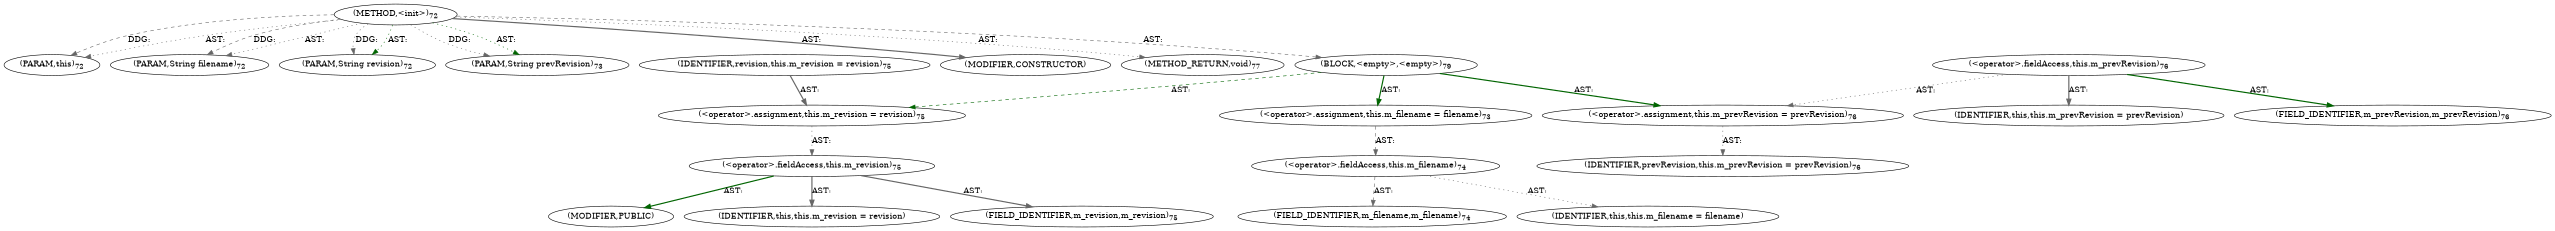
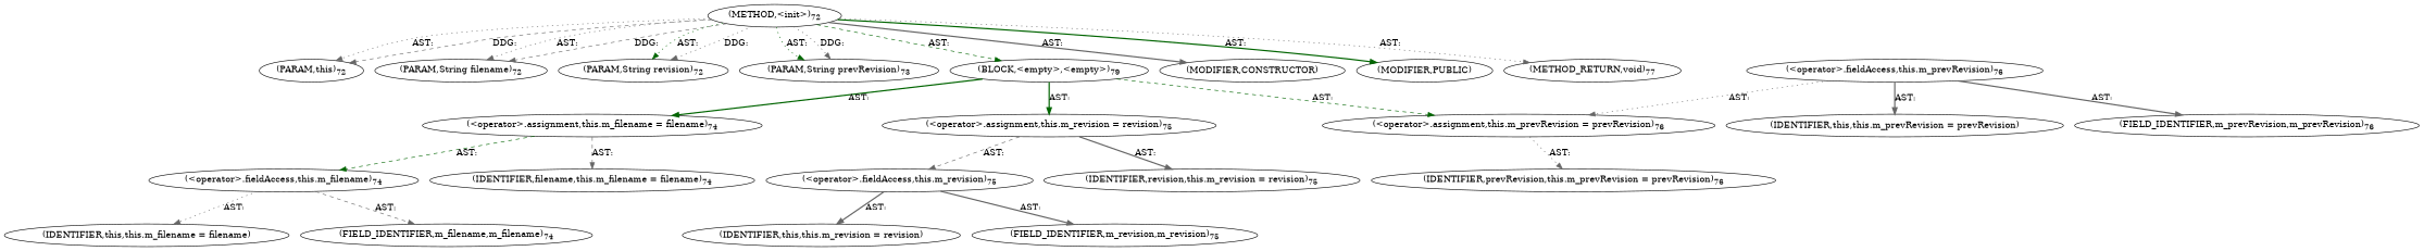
  digraph {
    edge [color=gray40 style=dotted]
    n1 [label=<(METHOD,&lt;init&gt;)<SUB>72</SUB>>]
    n2 [label=<(PARAM,this)<SUB>72</SUB>>]
    n3 [label=<(PARAM,String filename)<SUB>72</SUB>>]
    n4 [label=<(PARAM,String revision)<SUB>72</SUB>>]
    n5 [label=<(PARAM,String prevRevision)<SUB>73</SUB>>]
    n6 [label=<(BLOCK,&lt;empty&gt;,&lt;empty&gt;)<SUB>79</SUB>>]
    n7 [label=<(MODIFIER,CONSTRUCTOR)>]
    n8 [label=<(MODIFIER,PUBLIC)>]
    n9 [label=<(METHOD_RETURN,void)<SUB>77</SUB>>]
-   n10 [label=<(&lt;operator&gt;.assignment,this.m_filename = filename)<SUB>73</SUB>>]
+   n10 [label=<(&lt;operator&gt;.assignment,this.m_filename = filename)<SUB>74</SUB>>]
    n11 [label=<(&lt;operator&gt;.assignment,this.m_revision = revision)<SUB>75</SUB>>]
    n12 [label=<(&lt;operator&gt;.assignment,this.m_prevRevision = prevRevision)<SUB>76</SUB>>]
    n13 [label=<(&lt;operator&gt;.fieldAccess,this.m_filename)<SUB>74</SUB>>]
+   n14 [label=<(IDENTIFIER,filename,this.m_filename = filename)<SUB>74</SUB>>]
    n15 [label=<(&lt;operator&gt;.fieldAccess,this.m_revision)<SUB>75</SUB>>]
    n16 [label=<(IDENTIFIER,revision,this.m_revision = revision)<SUB>75</SUB>>]
    n17 [label=<(IDENTIFIER,prevRevision,this.m_prevRevision = prevRevision)<SUB>76</SUB>>]
    n18 [label=<(IDENTIFIER,this,this.m_filename = filename)>]
    n19 [label=<(FIELD_IDENTIFIER,m_filename,m_filename)<SUB>74</SUB>>]
    n20 [label=<(IDENTIFIER,this,this.m_revision = revision)>]
    n21 [label=<(FIELD_IDENTIFIER,m_revision,m_revision)<SUB>75</SUB>>]
    n22 [label=<(&lt;operator&gt;.fieldAccess,this.m_prevRevision)<SUB>76</SUB>>]
    n23 [label=<(IDENTIFIER,this,this.m_prevRevision = prevRevision)>]
    n24 [label=<(FIELD_IDENTIFIER,m_prevRevision,m_prevRevision)<SUB>76</SUB>>]
    n1 -> n2 [label="AST: "]
    n1 -> n2 [label="DDG: " style=dashed]
    n1 -> n3 [label="AST: "]
    n1 -> n3 [label="DDG: " style=dashed]
    n1 -> n4 [color=darkgreen label="AST: "]
    n1 -> n4 [label="DDG: "]
    n1 -> n5 [color=darkgreen label="AST: "]
    n1 -> n5 [label="DDG: "]
-   n1 -> n6 [label="AST: " style=dashed]
+   n1 -> n6 [color=darkgreen label="AST: " style=dashed]
    n1 -> n7 [label="AST: " style=bold]
-   n15 -> n8 [color=darkgreen label="AST: " style=bold]
+   n1 -> n8 [color=darkgreen label="AST: " style=bold]
    n1 -> n9 [label="AST: "]
    n6 -> n10 [color=darkgreen label="AST: " style=bold]
-   n6 -> n11 [color=darkgreen label="AST: " style=dashed]
-   n6 -> n12 [color=darkgreen label="AST: " style=bold]
-   n10 -> n13 [label="AST: " style=dashed]
-   n11 -> n15 [label="AST: "]
-   n16 -> n11 [label="AST: " style=bold]
+   n6 -> n11 [color=darkgreen label="AST: " style=bold]
+   n6 -> n12 [color=darkgreen label="AST: " style=dashed]
+   n10 -> n13 [color=darkgreen label="AST: " style=dashed]
+   n10 -> n14 [label="AST: " style=dashed]
+   n11 -> n15 [label="AST: " style=dashed]
+   n11 -> n16 [label="AST: " style=bold]
    n12 -> n17 [label="AST: "]
    n13 -> n18 [label="AST: "]
    n13 -> n19 [label="AST: " style=dashed]
    n15 -> n20 [label="AST: " style=bold]
    n15 -> n21 [label="AST: " style=bold]
    n22 -> n12 [label="AST: "]
    n22 -> n23 [label="AST: " style=bold]
-   n22 -> n24 [color=darkgreen label="AST: " style=bold]
+   n22 -> n24 [label="AST: " style=bold]
  }
